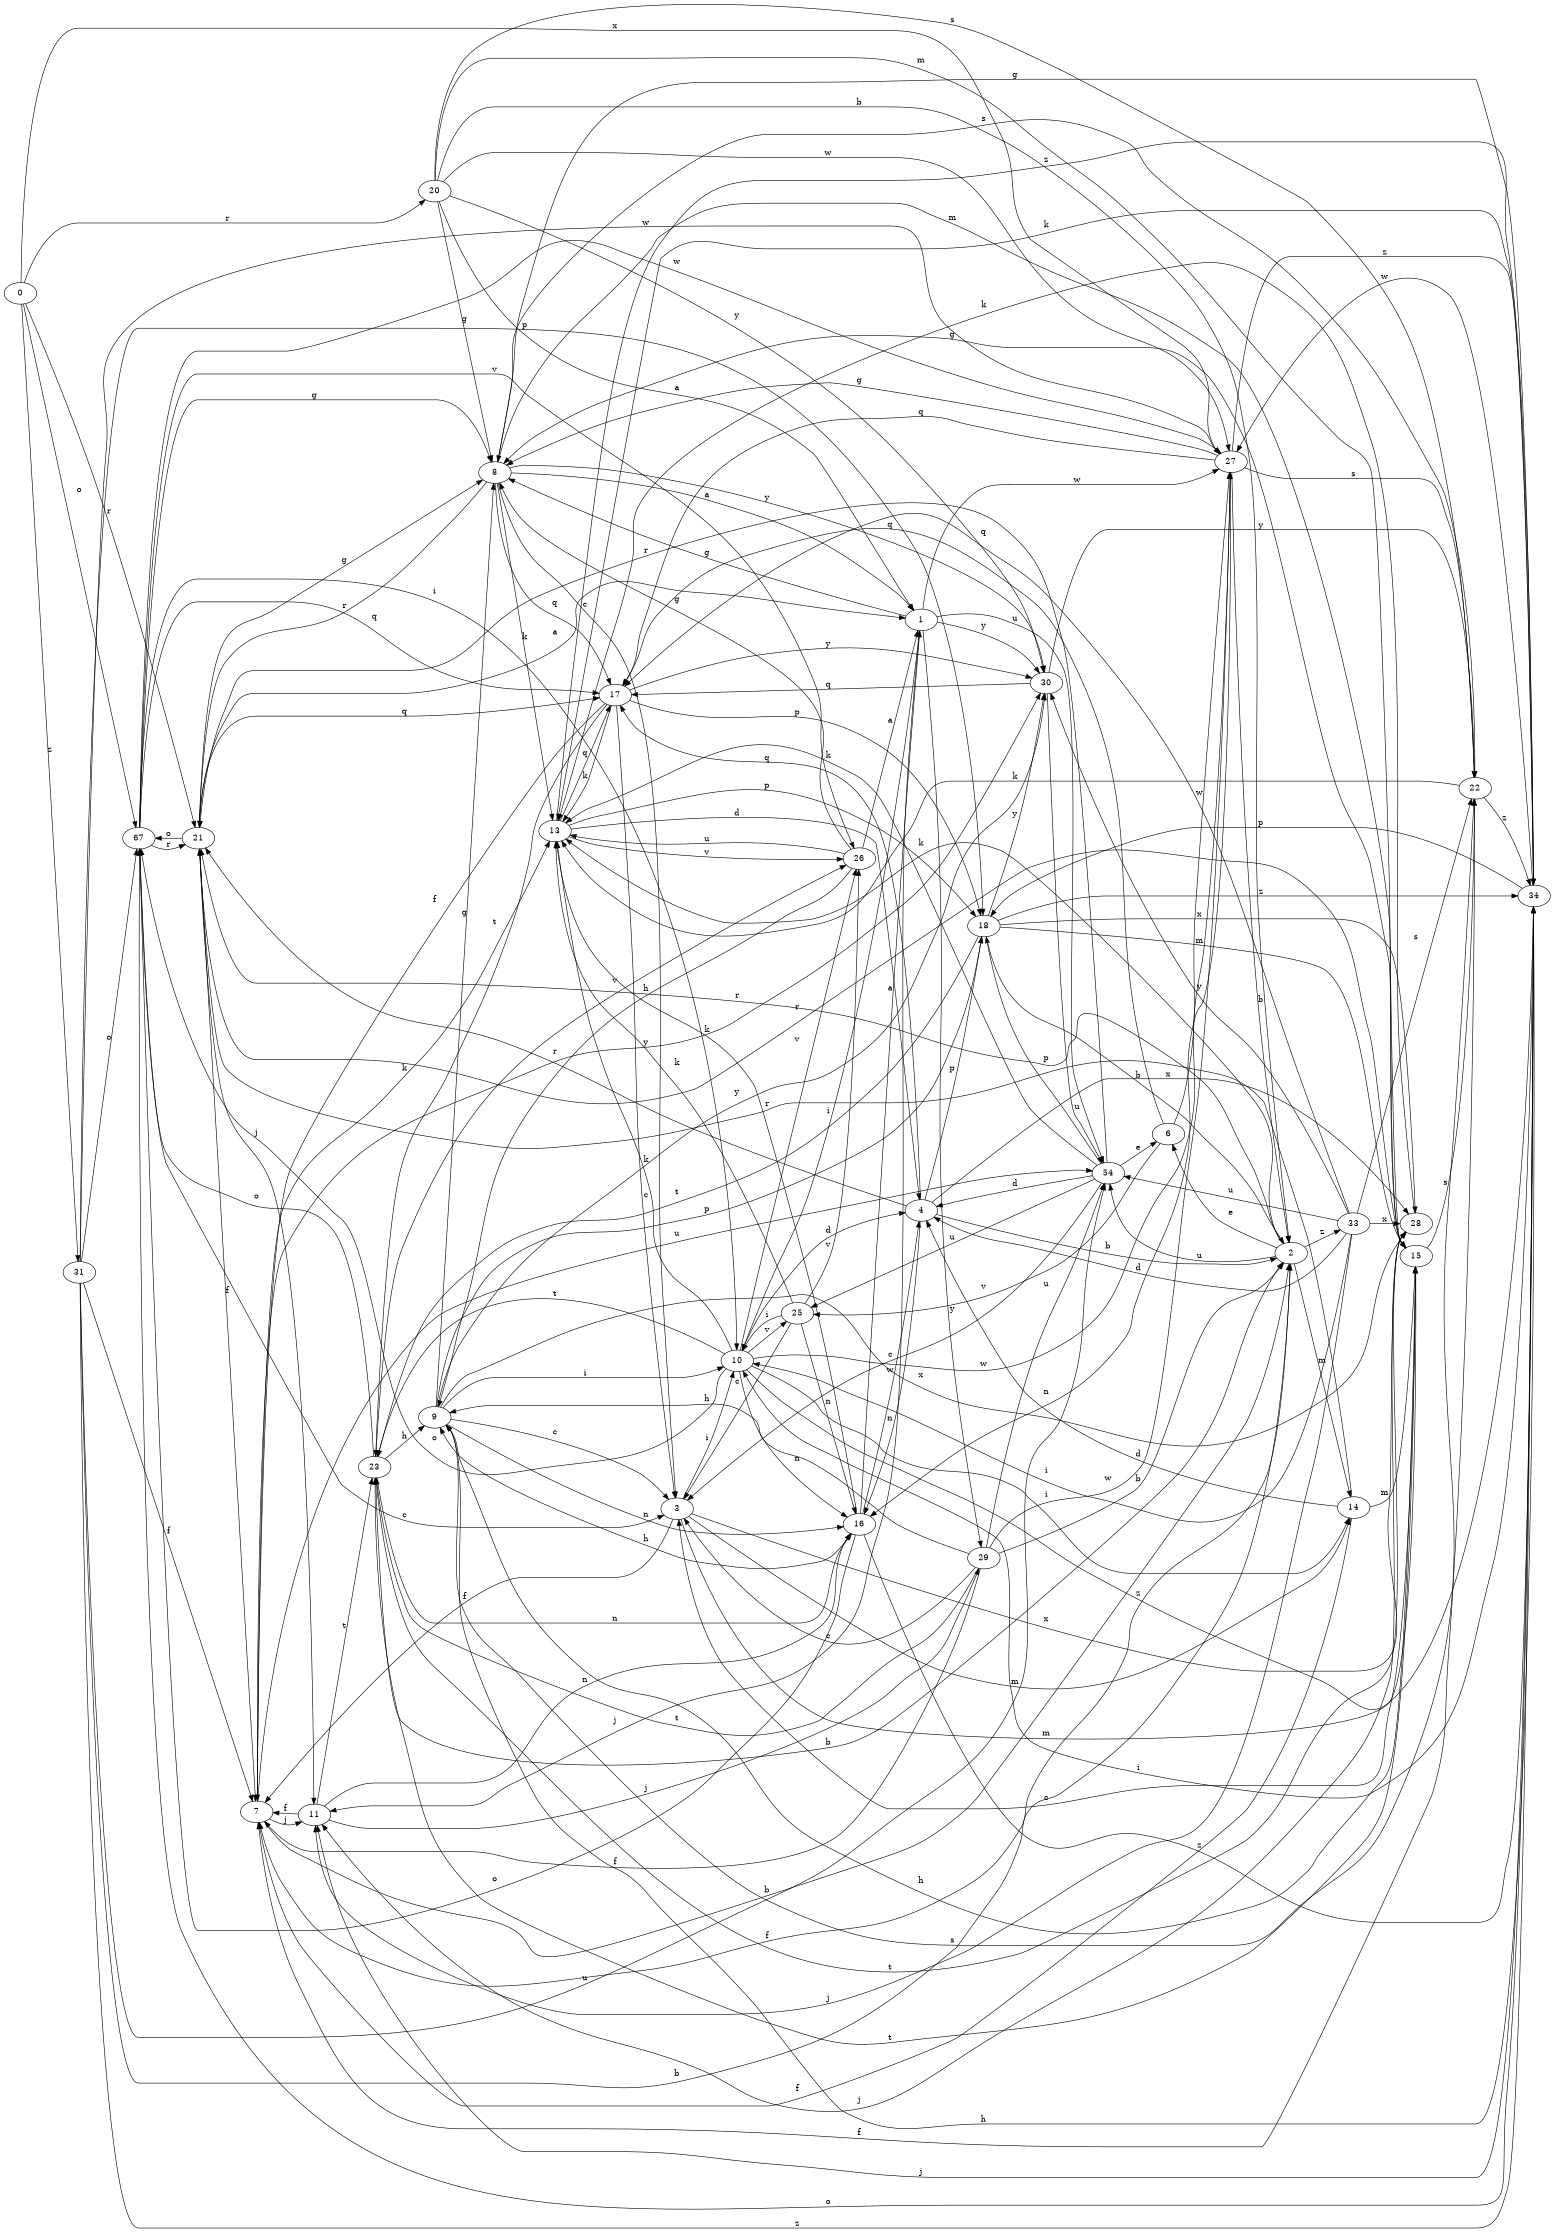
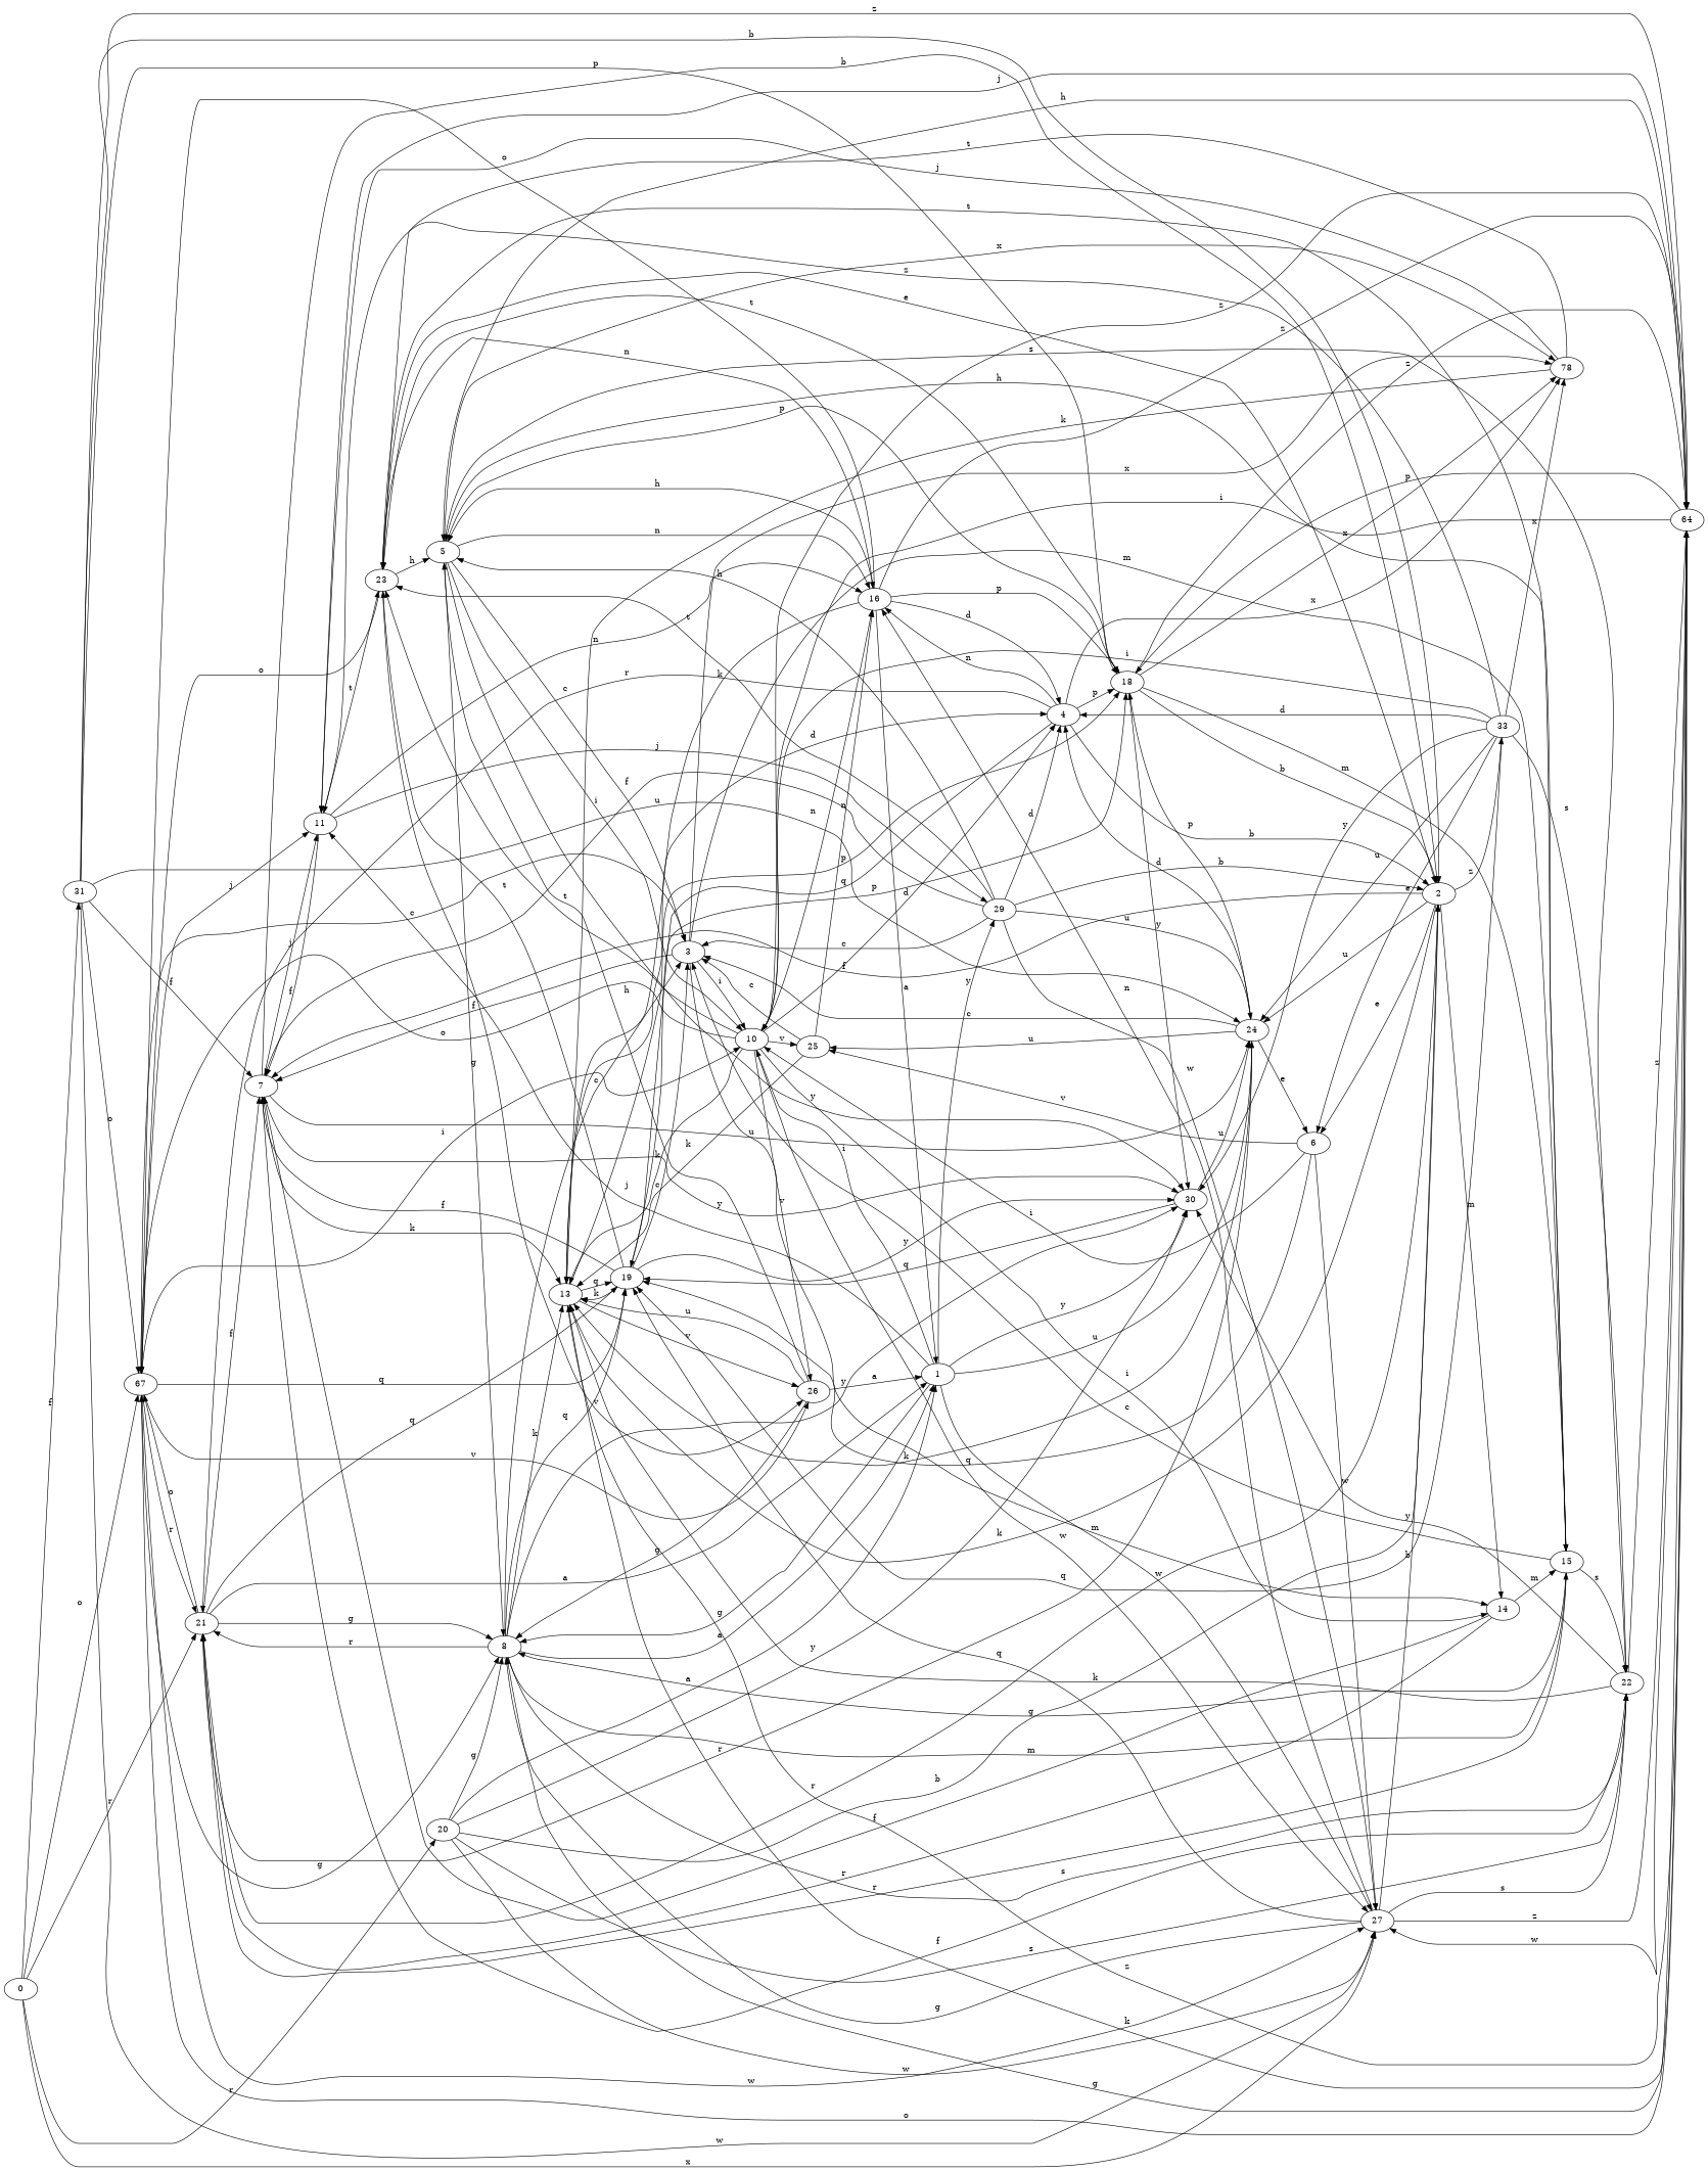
  strict digraph {
    rankdir=LR
    n1 [label=67]
    0
    20
    21
    27
    31
    8
    10
    11
    3
-   19 [label=17]
+   19
    26
    1
    30
    2
    15
    22
    7
    16
-   34
-   24 [label=54]
+   34 [label=64]
+   24
    18
    29
    13
    14
    4
    25
    23
    6
-   9
+   9 [label=5]
    33
-   28
+   28 [label=78]
    n1 -> 21 [label=r]
    n1 -> 27 [label=w]
    n1 -> 8 [label=g]
    n1 -> 10 [label=i]
-   21 -> 11 [label=j]
+   n1 -> 11 [label=j]
    n1 -> 3 [label=c]
    n1 -> 19 [label=q]
    n1 -> 26 [label=v]
    0 -> n1 [label=o]
    0 -> 20 [label=r]
    0 -> 21 [label=r]
    0 -> 27 [label=x]
-   0 -> 31 [label=z]
+   0 -> 31 [label=f]
    20 -> 27 [label=w]
    20 -> 8 [label=g]
    20 -> 1 [label=a]
    20 -> 30 [label=y]
    20 -> 2 [label=b]
-   20 -> 15 [label=m]
    20 -> 22 [label=s]
    21 -> n1 [label=o]
    21 -> 8 [label=g]
    21 -> 19 [label=q]
    21 -> 1 [label=a]
    21 -> 7 [label=f]
    27 -> 8 [label=g]
    27 -> 19 [label=q]
    27 -> 2 [label=b]
    27 -> 22 [label=s]
    27 -> 16 [label=n]
    27 -> 34 [label=z]
    31 -> n1 [label=o]
    31 -> 27 [label=w]
    31 -> 2 [label=b]
    31 -> 7 [label=f]
    31 -> 34 [label=z]
    31 -> 24 [label=u]
    31 -> 18 [label=p]
    8 -> 21 [label=r]
    8 -> 3 [label=c]
    8 -> 19 [label=q]
    8 -> 1 [label=a]
    8 -> 30 [label=y]
    8 -> 15 [label=m]
    8 -> 22 [label=s]
    8 -> 13 [label=k]
    10 -> n1 [label=o]
    10 -> 27 [label=w]
    10 -> 26 [label=v]
    10 -> 16 [label=n]
    10 -> 34 [label=z]
    10 -> 13 [label=k]
    10 -> 14 [label=i]
    10 -> 4 [label=d]
    10 -> 25 [label=v]
    10 -> 23 [label=t]
    11 -> 7 [label=f]
    11 -> 16 [label=n]
    11 -> 29 [label=j]
    11 -> 23 [label=t]
    3 -> 10 [label=i]
    3 -> 15 [label=m]
    3 -> 7 [label=f]
    3 -> 14 [label=m]
    3 -> 28 [label=x]
    19 -> 3 [label=c]
    19 -> 30 [label=y]
    19 -> 7 [label=f]
    19 -> 18 [label=p]
    19 -> 13 [label=k]
    19 -> 23 [label=t]
    26 -> 8 [label=g]
    26 -> 1 [label=a]
    26 -> 13 [label=u]
    26 -> 9 [label=h]
    1 -> 27 [label=w]
    1 -> 8 [label=g]
    1 -> 10 [label=i]
    1 -> 11 [label=j]
    1 -> 30 [label=y]
    1 -> 24 [label=u]
    1 -> 29 [label=y]
    30 -> 19 [label=q]
    30 -> 24 [label=u]
    2 -> 21 [label=r]
    2 -> 7 [label=f]
    2 -> 24 [label=u]
    2 -> 13 [label=k]
    2 -> 14 [label=m]
    2 -> 6 [label=e]
    2 -> 33 [label=z]
    15 -> 21 [label=r]
    15 -> 8 [label=g]
    15 -> 3 [label=c]
    15 -> 22 [label=s]
    15 -> 23 [label=t]
    15 -> 9 [label=h]
-   30 -> 22 [label=y]
+   22 -> 30 [label=y]
    22 -> 7 [label=f]
    22 -> 34 [label=z]
    22 -> 13 [label=k]
    7 -> 11 [label=j]
    7 -> 30 [label=y]
    7 -> 2 [label=b]
    7 -> 24 [label=u]
    7 -> 13 [label=k]
    16 -> n1 [label=o]
    16 -> 1 [label=a]
    16 -> 34 [label=z]
+   16 -> 18 [label=p]
    16 -> 13 [label=k]
-   16 -> 4 [label=w]
+   16 -> 4 [label=d]
    16 -> 9 [label=h]
    34 -> n1 [label=o]
    34 -> 27 [label=w]
    34 -> 8 [label=g]
    34 -> 10 [label=i]
    34 -> 11 [label=j]
    34 -> 18 [label=p]
    34 -> 13 [label=k]
    34 -> 9 [label=h]
    24 -> 21 [label=r]
    24 -> 3 [label=c]
    24 -> 18 [label=p]
    24 -> 13 [label=k]
    24 -> 4 [label=d]
    24 -> 25 [label=u]
    24 -> 6 [label=e]
    18 -> 30 [label=y]
    18 -> 2 [label=b]
    18 -> 15 [label=m]
    18 -> 34 [label=z]
    18 -> 23 [label=t]
    18 -> 28 [label=x]
    29 -> 27 [label=w]
    29 -> 3 [label=c]
    29 -> 2 [label=b]
    29 -> 7 [label=f]
    29 -> 24 [label=u]
    29 -> 23 [label=t]
    29 -> 9 [label=h]
    13 -> 19 [label=q]
    13 -> 26 [label=v]
    13 -> 34 [label=z]
    13 -> 18 [label=p]
    13 -> 4 [label=d]
    14 -> 21 [label=r]
    14 -> 15 [label=m]
    14 -> 7 [label=f]
-   14 -> 4 [label=d]
+   29 -> 4 [label=d]
    4 -> 21 [label=r]
    4 -> 19 [label=q]
    4 -> 2 [label=b]
    4 -> 16 [label=n]
    4 -> 18 [label=p]
    4 -> 28 [label=x]
-   25 -> 10 [label=i]
+   6 -> 10 [label=i]
    25 -> 3 [label=c]
-   25 -> 26 [label=v]
    25 -> 16 [label=n]
    25 -> 13 [label=k]
    23 -> n1 [label=o]
    23 -> 26 [label=v]
-   23 -> 2 [label=b]
+   23 -> 2 [label=e]
    23 -> 16 [label=n]
    23 -> 9 [label=h]
    6 -> 27 [label=w]
    6 -> 19 [label=q]
    6 -> 25 [label=v]
    9 -> 8 [label=g]
    9 -> 10 [label=i]
    9 -> 3 [label=c]
    9 -> 30 [label=y]
    9 -> 22 [label=s]
    9 -> 16 [label=n]
    9 -> 18 [label=p]
    9 -> 28 [label=x]
    33 -> 10 [label=i]
-   33 -> 11 [label=j]
+   33 -> 11 [label=z]
    33 -> 19 [label=q]
    33 -> 30 [label=y]
    33 -> 22 [label=s]
    33 -> 24 [label=u]
    33 -> 4 [label=d]
+   33 -> 6 [label=e]
    33 -> 28 [label=x]
    28 -> 11 [label=j]
    28 -> 13 [label=k]
    28 -> 23 [label=t]
  }
